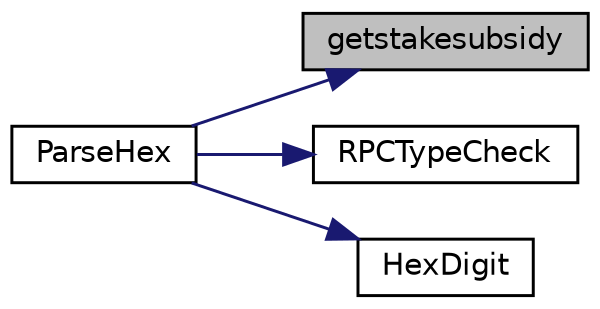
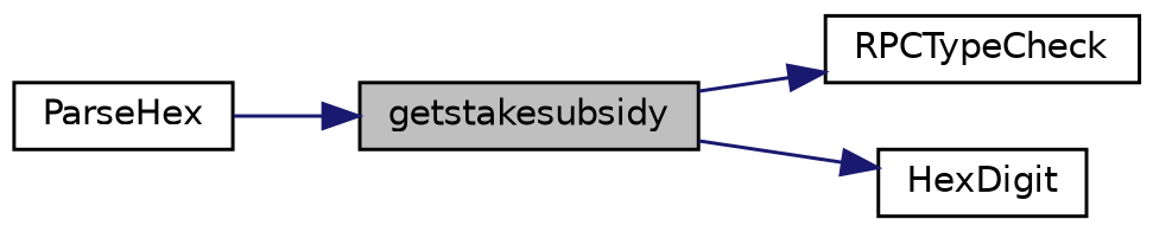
  digraph {
    rankdir=LR
    node [color=black fillcolor=white fontname=Helvetica fontsize=10 shape=record style=filled]
    edge [color=midnightblue fontname=Helvetica fontsize=10 labelfontname=Helvetica labelfontsize=10 style=solid]
    n1 [fillcolor=grey75 fontcolor=black height=0.2 label=getstakesubsidy width=0.4]
    n2 [height=0.2 label=RPCTypeCheck width=0.4]
    n3 [height=0.2 label=ParseHex width=0.4]
    n4 [height=0.2 label=HexDigit width=0.4]
-   n3 -> n2
+   n1 -> n2
    n3 -> n1
-   n3 -> n4
+   n1 -> n4
  }
